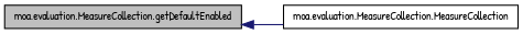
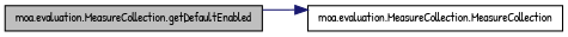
  digraph {
    rankdir=LR
    fontname="Patrick Hand"
    node [color=black fontname="Patrick Hand" fontsize=10 shape=record style=filled]
    n1 [fillcolor=grey75 fontcolor=black height=0.2 label="moa.evaluation.MeasureCollection.getDefaultEnabled" width=0.4]
    n2 [fillcolor=white height=0.2 label="moa.evaluation.MeasureCollection.MeasureCollection" width=0.4]
-   n1 -> n2 [color=midnightblue dir=back fontname="Patrick Hand" fontsize=10 labelfontname=Helvetica labelfontsize=10 style=solid]
+   n2 -> n1 [color=midnightblue dir=back fontname="Patrick Hand" fontsize=10 labelfontname=Helvetica labelfontsize=10 style=solid]
  }
